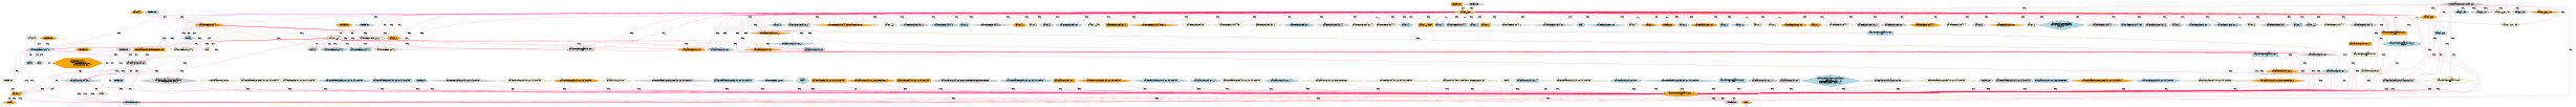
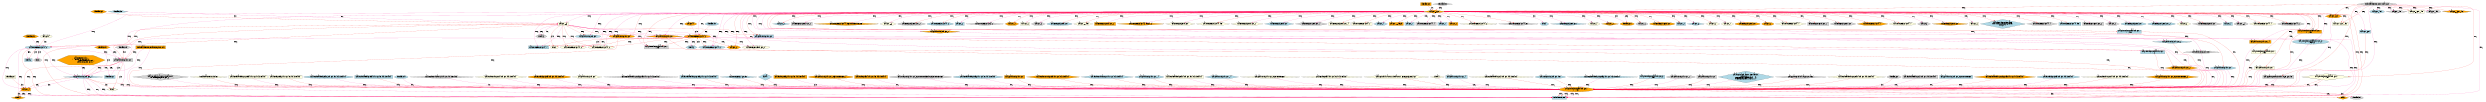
  digraph {
    node [fillcolor=lightblue shape=box style=filled]
    edge [color=deeppink]
    n1 [label="(Call,ND_TCHECK2(tptr[0], 8))" shape=ellipse]
    n2 [fillcolor=lightgrey label="(Call,ipaddr_string(ndo, tptr))"]
    n3 [label="(Call,ipaddr_string(ndo, tptr+4))" shape=diamond]
    n4 [fillcolor=orange label="(Call,tptr+4)"]
    n5 [label="(MethodReturn,RET)"]
    n6 [label="(Literal,8)"]
    n7 [fillcolor=lightgrey label="(Block,)" shape=ellipse]
    n8 [fillcolor=lightyellow label="(Block,)" shape=diamond]
    n9 [label="(Identifier,tptr)"]
    n10 [fillcolor=orange label="(Call,print_unknown_data(ndo, pptr, \"\n\t    \", len))" shape=ellipse]
    n11 [fillcolor=orange label="(Literal,4)" shape=diamond]
    n12 [fillcolor=lightyellow label="(Call,tptr +=5)"]
    n13 [label="(Call,ipaddr_string(ndo, tptr))" shape=ellipse]
    n14 [label="(Call,ND_TCHECK2(tptr[0], 8))" shape=ellipse]
    n15 [label="(Call,ND_TCHECK2(tptr[0], 4))"]
    n16 [fillcolor=lightyellow label="(Block,)" shape=ellipse]
    n17 [fillcolor=lightyellow label="(Call,ND_TCHECK2(tptr[0], 8))" shape=ellipse]
    n18 [fillcolor=lightgrey label="(Call,print_unknown_data(ndo, tptr, \"\n\t      \", tlen))"]
    n19 [fillcolor=orange label="(Call,ipaddr_string(ndo, tptr))" shape=diamond]
    n20 [fillcolor=lightgrey label="(Literal,5)" shape=hexagon]
    n21 [label="(Call,ipaddr_string(ndo, tptr))"]
    n22 [fillcolor=lightyellow label="(Call,ND_TCHECK2(tptr[0], 8))" shape=ellipse]
    n23 [fillcolor=orange label="(Call,ipaddr_string(ndo, tptr))" shape=ellipse]
    n24 [fillcolor=orange label="(Call,ND_TCHECK2(tptr[0], 5))" shape=ellipse]
    n25 [label="(Literal,5)" shape=hexagon]
    n26 [fillcolor=lightyellow label="(Call,EXTRACT_24BITS(tptr+2))" shape=ellipse]
    n27 [fillcolor=orange label="(Call,tptr+2)" shape=hexagon]
    n28 [fillcolor=orange label="(Call,tptr = pptr)" shape=diamond]
    n29 [label="(Call,ipaddr_string(ndo, tptr+2))" shape=diamond]
    n30 [label="(Call,tptr+2)" shape=diamond]
    n31 [fillcolor=lightgrey label="(Call,EXTRACT_16BITS(tptr+2))"]
    n32 [fillcolor=orange label="(Call,ND_TCHECK2(tptr[0], BGP_MP_NLRI_MINSIZE))" shape=diamond]
    n33 [fillcolor=lightyellow label="(Call,tptr +=8)" shape=hexagon]
    n34 [fillcolor=lightgrey label="(Call,EXTRACT_32BITS(tptr+2))" shape=ellipse]
    n35 [label="(Call,ND_TCHECK2(tptr[0], 3))" shape=ellipse]
    n36 [label="(Call,tptr+6)"]
    n37 [fillcolor=lightgrey label="(Call,ND_TCHECK2(tptr[3], 8))" shape=diamond]
    n38 [fillcolor=orange label="(Call,tptr+2)" shape=hexagon]
    n39 [fillcolor=lightyellow label="(Call,tptr+6)"]
    n40 [fillcolor=lightgrey label="(Call,tptr+3)" shape=hexagon]
    n41 [label="(Call,EXTRACT_32BITS(tptr))" shape=ellipse]
    n42 [fillcolor=lightgrey label="(Call,ipaddr_string(ndo, tptr))" shape=diamond]
    n43 [fillcolor=lightyellow label="(Call,tptr += tlen)" shape=hexagon]
    n44 [fillcolor=orange label="(Call,EXTRACT_16BITS(tptr+6))"]
    n45 [fillcolor=orange label="(Call,ND_TCHECK2(tptr[3], length - 3))" shape=diamond]
    n46 [label="(Call,ipaddr_string(ndo, tptr))" shape=ellipse]
    n47 [fillcolor=lightyellow label="(Call,EXTRACT_32BITS(tptr))" shape=hexagon]
    n48 [fillcolor=lightyellow label="(Call,ND_TCHECK2(tptr[0], tlen))" shape=hexagon]
    n49 [fillcolor=lightyellow label="(Call,EXTRACT_32BITS(tptr+2))" shape=hexagon]
    n50 [label="(Call,EXTRACT_32BITS(tptr))" shape=hexagon]
    n51 [label="(Call,print_unknown_data(ndo, tptr, \"\n\t    \", tlen))"]
    n52 [fillcolor=lightgrey label="(Call,EXTRACT_16BITS(tptr+4))" shape=hexagon]
    n53 [fillcolor=lightyellow label="(Call,EXTRACT_32BITS(tptr+4))"]
    n54 [fillcolor=lightyellow label="(Call,ND_TCHECK2(tptr[0], 2))"]
    n55 [label="(Call,tptr+4)" shape=hexagon]
    n56 [fillcolor=lightyellow label="(Call,tptr < pptr + len)"]
    n57 [fillcolor=orange label="(Call,tptr += length)"]
    n58 [label="(Call,tptr+1)"]
    n59 [fillcolor=lightgrey label="(Call,ND_TCHECK2(tptr[0], 4))"]
    n60 [fillcolor=orange label="(Call,ipaddr_string(ndo, tptr+4))"]
    n61 [label="(Call,tptr+1)"]
    n62 [fillcolor=orange label="(Call,tptr+2)"]
    n63 [fillcolor=lightyellow label="(Call,ND_TCHECK2(tptr[0], 8))" shape=diamond]
    n64 [fillcolor=lightyellow label="(Call,print_unknown_data(ndo, tptr, \"\n\t    \", tlen))"]
    n65 [fillcolor=lightgrey label="(Call,ND_TCHECK2(tptr[0], len))" shape=diamond]
    n66 [label="(Block,)" shape=hexagon]
    n67 [label="(Call,EXTRACT_32BITS(tptr))" shape=diamond]
    n68 [fillcolor=lightyellow label="(Call,tptr+4)" shape=ellipse]
    n69 [fillcolor=lightyellow label="(Call,ipaddr_string(ndo, tptr))"]
    n70 [fillcolor=orange label="(Call,tptr+2)" shape=diamond]
    n71 [fillcolor=orange label="(Identifier,pptr)" shape=ellipse]
    n72 [fillcolor=lightgrey label="(Call,tptr+6)" shape=ellipse]
    n73 [fillcolor=orange label="(Call,EXTRACT_16BITS(tptr))" shape=ellipse]
    n74 [label="(Call,tptr+2)"]
    n75 [label="(Call,tptr+3)" shape=diamond]
    n76 [fillcolor=lightyellow label="(Call,tptr+2)" shape=hexagon]
    n77 [fillcolor=lightyellow label="(Call,tptr+7)" shape=ellipse]
    n78 [fillcolor=orange label="(Call,EXTRACT_16BITS(tptr))" shape=ellipse]
    n79 [fillcolor=orange label="(Call,tptr+2)" shape=ellipse]
    n80 [fillcolor=lightyellow label="(Call,ND_TCHECK2(tptr[0], 4))" shape=hexagon]
    n81 [fillcolor=orange label="(Call,print_unknown_data(ndo, tptr, \"\n\t    \", tlen))"]
    n82 [fillcolor=lightgrey label="(Call,EXTRACT_16BITS(tptr+1))"]
    n83 [fillcolor=lightgrey label="(Call,EXTRACT_16BITS(tptr))" shape=ellipse]
    n84 [fillcolor=orange label="(Call,ND_TCHECK2(tptr[0], 4))" shape=hexagon]
    n85 [fillcolor=lightyellow label="(Call,ND_TCHECK2(tptr[0], 4))" shape=ellipse]
    n86 [fillcolor=lightgrey label="(Call,tptr-3)" shape=hexagon]
    n87 [fillcolor=orange label="(Call,EXTRACT_16BITS(tptr))" shape=diamond]
    n88 [fillcolor=lightyellow label="(Call,tptr+6)"]
    n89 [label="(Call,tok2str(bgp_origin_values,\n\t\t\t\t\t\t\"Unknown Origin Typecode\",\n\t\t\t\t\t\ttptr[0]))" shape=diamond]
    n90 [fillcolor=lightgrey label="(Call,ND_TCHECK2(tptr[0], 4))" shape=hexagon]
    n91 [label="(Call,ND_TCHECK2(tptr[0], tlen))"]
    n92 [fillcolor=lightgrey label="(Call,EXTRACT_16BITS(tptr+6))"]
    n93 [label="(Call,print_unknown_data(ndo, tptr+3,\"\n\t      \", length-3))" shape=ellipse]
    n94 [fillcolor=lightgrey label="(Call,tptr+2)" shape=hexagon]
    n95 [label="(Call,EXTRACT_32BITS(tptr))" shape=ellipse]
    n96 [label="(Call,EXTRACT_16BITS(tptr+2))" shape=ellipse]
    n97 [fillcolor=lightyellow label="(Call,tptr+6)" shape=hexagon]
    n98 [label="(Call,print_unknown_data(ndo, tptr, \"\n\t      \", 8))"]
    n99 [fillcolor=lightgrey label="(Call,EXTRACT_32BITS(tptr))" shape=hexagon]
    n100 [label="(Call,tptr+4)"]
    n101 [fillcolor=lightgrey label="(Call,tptr +=4)" shape=ellipse]
    n102 [fillcolor=orange label="(Call,ipaddr_string(ndo, tptr+2))" shape=hexagon]
    n103 [fillcolor=lightyellow label="(Call,ND_TCHECK2(tptr[0], 4))" shape=ellipse]
    n104 [fillcolor=lightgrey label="(Call,ND_TCHECK2(tptr[0], 3))" shape=ellipse]
    n105 [fillcolor=orange label="(Call,ipaddr_string(ndo, tptr+2))" shape=diamond]
    n106 [fillcolor=lightgrey label="(MethodParameterIn,const u_char *pptr)" shape=hexagon]
    n107 [label="(Call,pptr + len)" shape=ellipse]
    n108 [fillcolor=lightyellow label="(Call,print_unknown_data(ndo, pptr, \"\n\t    \", len))" shape=diamond]
    n109 [fillcolor=lightgrey label="(Call,pptr + len)" shape=diamond]
    n110 [fillcolor=lightyellow label="(Call,tptr = pptr + len)"]
    n111 [fillcolor=lightgrey label="(Call,pptr + len)" shape=ellipse]
    n112 [fillcolor=orange label="(Call,tptr - pptr)" shape=hexagon]
    n113 [fillcolor=orange label="(Call,tptr = pptr + len)" shape=diamond]
    n114 [fillcolor=lightgrey label="(Call,bgp_attr_get_as_size(ndo, atype, pptr, len))"]
    n115 [label="(Call,tptr - pptr)"]
    n116 [fillcolor=lightgrey label="(Identifier,len)" shape=ellipse]
    n117 [fillcolor=orange label="(Block,)" shape=diamond]
    n118 [fillcolor=lightgrey label="(Call,as_printf(ndo, astostr, sizeof(astostr),\n\t\t\t    EXTRACT_32BITS(tptr+2)))" shape=diamond]
    n119 [fillcolor=lightyellow label="(MethodParameterIn,u_int len)" shape=diamond]
    n120 [fillcolor=lightyellow label="(Call,decode_labeled_vpn_prefix4(ndo, tptr, buf, sizeof(buf)))"]
    n121 [fillcolor=lightyellow label="(Call,decode_prefix6(ndo, tptr, len, buf, sizeof(buf)))"]
    n122 [fillcolor=orange label="(Identifier,ndo)" shape=hexagon]
    n123 [label="(Call,decode_labeled_prefix6(ndo, tptr, len, buf, sizeof(buf)))" shape=ellipse]
    n124 [label="(Call,decode_labeled_prefix4(ndo, tptr, len, buf, sizeof(buf)))"]
    n125 [label="(Identifier,ndo)" shape=ellipse]
    n126 [fillcolor=orange label="(MethodParameterIn,netdissect_options *ndo)"]
    n127 [fillcolor=lightgrey label="(Call,decode_multicast_vpn(ndo, tptr, buf, sizeof(buf)))" shape=diamond]
    n128 [fillcolor=orange label="(Identifier,ndo)" shape=hexagon]
    n129 [fillcolor=lightyellow label="(Call,decode_mdt_vpn_nlri(ndo, tptr, buf, sizeof(buf)))" shape=hexagon]
    n130 [fillcolor=orange label="(Call,decode_clnp_prefix(ndo, tptr, buf, sizeof(buf)))" shape=ellipse]
    n131 [fillcolor=lightyellow label="(Call,ipaddr_string(ndo, tptr))" shape=hexagon]
    n132 [fillcolor=lightgrey label="(Call,decode_labeled_vpn_clnp_prefix(ndo, tptr, buf, sizeof(buf)))" shape=diamond]
    n133 [label="(Call,decode_labeled_vpn_prefix6(ndo, tptr, buf, sizeof(buf)))"]
    n134 [label="(Call,ND_TCHECK2(*pptr,len))" shape=diamond]
    n135 [label="(Literal,\"\n\t    \")" shape=diamond]
    n136 [fillcolor=orange label="(Call,decode_prefix6(ndo, tptr, len, buf, sizeof(buf)))"]
    n137 [fillcolor=orange label="(Call,ipaddr_string(ndo, tptr+BGP_VPN_RD_LEN+4))" shape=ellipse]
    n138 [fillcolor=orange label="(Call,decode_prefix4(ndo, tptr, len, buf, sizeof(buf)))"]
    n139 [fillcolor=lightgrey label="(Call,isonsap_string(ndo, tptr+BGP_VPN_RD_LEN,tlen-BGP_VPN_RD_LEN))" shape=ellipse]
    n140 [fillcolor=orange label="(Identifier,tptr)" shape=hexagon]
    n141 [label="(Call,decode_labeled_prefix6(ndo, tptr, len, buf, sizeof(buf)))" shape=ellipse]
    n142 [fillcolor=orange label="(Call,ip6addr_string(ndo, tptr))"]
    n143 [fillcolor=orange label="(Call,decode_rt_routing_info(ndo, tptr, buf, sizeof(buf)))" shape=hexagon]
    n144 [label="(Call,decode_multicast_vpn(ndo, tptr, buf, sizeof(buf)))" shape=hexagon]
    n145 [label="(Call,ipaddr_string(ndo, tptr + 4))" shape=ellipse]
    n146 [fillcolor=orange label="(Call,tptr[0])" shape=ellipse]
    n147 [label="(Identifier,ndo)" shape=ellipse]
    n148 [fillcolor=lightyellow label="(Call,decode_labeled_prefix4(ndo, tptr, len, buf, sizeof(buf)))"]
    n149 [label="(Call,ipaddr_string(ndo, tptr + 4))" shape=hexagon]
    n150 [label="(Identifier,tlen)" shape=diamond]
    n151 [fillcolor=lightyellow label="(Identifier,tptr)"]
    n152 [fillcolor=lightyellow label="(Call,ipaddr_string(ndo, tptr+BGP_VPN_RD_LEN))" shape=diamond]
    n153 [fillcolor=lightyellow label="(Call,decode_prefix4(ndo, tptr, len, buf, sizeof(buf)))" shape=diamond]
    n154 [fillcolor=lightgrey label="(Identifier,ndo)" shape=hexagon]
    n155 [fillcolor=lightyellow label="(Call,as_printf(ndo, astostr, sizeof(astostr), EXTRACT_32BITS(tptr)))" shape=hexagon]
    n156 [fillcolor=lightyellow label="(Literal,1)" shape=diamond]
    n157 [label="(Call,ipaddr_string(ndo, tptr+4))"]
    n158 [fillcolor=lightyellow label="(Call,decode_labeled_vpn_l2(ndo, tptr, buf, sizeof(buf)))" shape=diamond]
    n159 [label="(Call,isonsap_string(ndo, tptr, tlen))" shape=ellipse]
    n160 [label="(Call,decode_labeled_vpn_prefix6(ndo, tptr, buf, sizeof(buf)))" shape=diamond]
    n161 [label="(Call,print_unknown_data(ndo, tptr-3, \"\n\t    \", tlen))"]
    n162 [fillcolor=orange label="(Call,ND_PRINT((ndo, \"\n\t      Sender %s, P-Group %s\",\n                           ipaddr_string(ndo, tptr),\n                           ipaddr_string(ndo, tptr+4))))" shape=hexagon]
    n163 [fillcolor=lightyellow label="(Call,tptr[0])" shape=ellipse]
    n164 [fillcolor=lightgrey label="(Call,ipaddr_string(ndo, tptr + 2))" shape=ellipse]
    n165 [fillcolor=lightgrey label="(Call,ipaddr_string(ndo, tptr))"]
    n166 [label="(Call,as_printf(ndo, astostr, sizeof(astostr),\n\t\t\t\tas_size == 2 ?\n\t\t\t\tEXTRACT_16BITS(&tptr[2 + i]) :\n\t\t\t\tEXTRACT_32BITS(&tptr[2 + i])))" shape=diamond]
    n167 [fillcolor=lightgrey label="(Call,bgp_attr_print(ndo, atype, tptr, alen))" shape=diamond]
    n168 [fillcolor=lightyellow label="(Call,decode_labeled_vpn_prefix4(ndo, tptr, buf, sizeof(buf)))" shape=hexagon]
    n169 [fillcolor=orange label="(Identifier,tptr)"]
    n170 [fillcolor=lightgrey label="(Identifier,pptr)" shape=ellipse]
    n171 [fillcolor=lightgrey label="(Call,decode_labeled_vpn_l2(ndo, tptr, buf, sizeof(buf)))"]
    n172 [label="(Call,ip6addr_string(ndo, tptr+BGP_VPN_RD_LEN))"]
    n173 [fillcolor=orange label="(Call,decode_labeled_vpn_clnp_prefix(ndo, tptr, buf, sizeof(buf)))" shape=hexagon]
    n174 [label="(Call,decode_clnp_prefix(ndo, tptr, buf, sizeof(buf)))" shape=ellipse]
    n175 [fillcolor=lightgrey label="(Identifier,tlen)" shape=diamond]
    n176 [fillcolor=lightyellow label="(Call,decode_mdt_vpn_nlri(ndo, tptr, buf, sizeof(buf)))" shape=diamond]
    n177 [fillcolor=orange label="(Call,ip6addr_string(ndo, tptr+BGP_VPN_RD_LEN+3))" shape=hexagon]
    n1 -> n2 [label="DDG: "]
    n1 -> n3 [label="DDG: "]
    n1 -> n4 [label="DDG: "]
    n1 -> n5 [label="DDG: "]
    n1 -> n5 [color=red label="DDG: "]
    n1 -> n6 [label="CFG: "]
    n1 -> n7 [label="AST: "]
    n2 -> n3 [label="DDG: "]
    n2 -> n3 [color=red label="DDG: "]
    n2 -> n4 [color=red label="DDG: "]
    n2 -> n5 [label="DDG: "]
    n2 -> n8 [color=red label="AST: "]
    n2 -> n9 [label="CFG: "]
    n3 -> n4 [color=red label="CFG: "]
    n3 -> n5 [label="DDG: "]
    n3 -> n5 [label="DDG: "]
    n3 -> n5 [label="DDG: "]
    n3 -> n8 [color=red label="AST: "]
    n3 -> n10 [color=red label="DDG: "]
    n4 -> n3 [label="AST: "]
    n4 -> n5 [label="DDG: "]
    n4 -> n11 [color=red label="CFG: "]
    n6 -> n1 [color=red label="AST: "]
    n9 -> n2 [label="AST: "]
    n10 -> n5 [color=red label="DDG: "]
    n10 -> n5 [label="DDG: "]
    n10 -> n5 [color=red label="DDG: "]
    n10 -> n5 [color=red label="DDG: "]
    n10 -> n116 [label="CFG: "]
    n10 -> n117 [color=red label="AST: "]
    n11 -> n4 [color=red label="AST: "]
    n12 -> n1 [color=red label="DDG: "]
    n12 -> n2 [color=red label="DDG: "]
    n12 -> n5 [color=red label="DDG: "]
    n12 -> n13 [color=red label="DDG: "]
    n12 -> n14 [label="DDG: "]
    n12 -> n15 [label="DDG: "]
    n12 -> n16 [color=red label="AST: "]
    n12 -> n17 [color=red label="DDG: "]
    n12 -> n18 [label="DDG: "]
    n12 -> n19 [label="DDG: "]
    n12 -> n20 [label="CFG: "]
    n12 -> n21 [color=red label="DDG: "]
    n12 -> n22 [color=red label="DDG: "]
    n12 -> n23 [color=red label="DDG: "]
    n18 -> n10 [color=red label="DDG: "]
    n19 -> n10 [color=red label="DDG: "]
    n20 -> n12 [label="AST: "]
    n21 -> n10 [label="DDG: "]
    n23 -> n10 [color=red label="DDG: "]
    n24 -> n1 [label="DDG: "]
    n24 -> n5 [label="DDG: "]
    n24 -> n5 [label="DDG: "]
-   n24 -> n12 [label="DDG: "]
+   n12 -> n24 [label="DDG: "]
    n24 -> n14 [color=red label="DDG: "]
    n24 -> n15 [color=red label="DDG: "]
    n24 -> n16 [color=red label="AST: "]
    n24 -> n17 [color=red label="DDG: "]
    n24 -> n18 [color=red label="DDG: "]
    n24 -> n22 [color=red label="DDG: "]
    n24 -> n25 [label="CFG: "]
    n24 -> n26 [label="DDG: "]
    n24 -> n27 [color=red label="DDG: "]
    n25 -> n24 [color=red label="AST: "]
    n28 -> n1 [label="DDG: "]
    n28 -> n2 [label="DDG: "]
    n28 -> n5 [color=red label="DDG: "]
    n28 -> n5 [color=red label="DDG: "]
    n28 -> n12 [label="DDG: "]
    n28 -> n13 [label="DDG: "]
    n28 -> n14 [label="DDG: "]
    n28 -> n15 [label="DDG: "]
    n28 -> n17 [label="DDG: "]
    n28 -> n18 [color=red label="DDG: "]
    n28 -> n19 [label="DDG: "]
    n28 -> n21 [color=red label="DDG: "]
    n28 -> n22 [label="DDG: "]
    n28 -> n23 [color=red label="DDG: "]
    n28 -> n24 [label="DDG: "]
    n28 -> n26 [label="DDG: "]
    n28 -> n27 [color=red label="DDG: "]
    n28 -> n29 [label="DDG: "]
    n28 -> n30 [color=red label="DDG: "]
    n28 -> n31 [label="DDG: "]
    n28 -> n32 [label="DDG: "]
    n28 -> n33 [label="DDG: "]
    n28 -> n34 [color=red label="DDG: "]
    n28 -> n35 [color=red label="DDG: "]
    n28 -> n36 [label="DDG: "]
    n28 -> n37 [label="DDG: "]
    n28 -> n38 [color=red label="DDG: "]
    n28 -> n39 [label="DDG: "]
    n28 -> n40 [label="DDG: "]
    n28 -> n41 [color=red label="DDG: "]
    n28 -> n42 [label="DDG: "]
    n28 -> n43 [color=red label="DDG: "]
    n28 -> n44 [label="DDG: "]
    n28 -> n45 [label="DDG: "]
    n28 -> n46 [color=red label="DDG: "]
    n28 -> n47 [label="DDG: "]
    n28 -> n48 [color=red label="DDG: "]
    n28 -> n49 [label="DDG: "]
    n28 -> n50 [label="DDG: "]
    n28 -> n51 [color=red label="DDG: "]
    n28 -> n52 [label="DDG: "]
    n28 -> n53 [color=red label="DDG: "]
    n28 -> n54 [color=red label="DDG: "]
    n28 -> n55 [label="DDG: "]
    n28 -> n56 [color=red label="DDG: "]
    n28 -> n57 [color=red label="DDG: "]
    n28 -> n58 [label="DDG: "]
    n28 -> n59 [label="DDG: "]
    n28 -> n60 [label="DDG: "]
    n28 -> n61 [label="DDG: "]
    n28 -> n62 [label="DDG: "]
    n28 -> n63 [color=red label="DDG: "]
    n28 -> n64 [color=red label="DDG: "]
    n28 -> n65 [color=red label="DDG: "]
    n28 -> n66 [label="AST: "]
    n28 -> n67 [label="DDG: "]
    n28 -> n68 [label="DDG: "]
    n28 -> n69 [color=red label="DDG: "]
    n28 -> n70 [label="DDG: "]
    n28 -> n71 [label="CFG: "]
    n28 -> n72 [color=red label="DDG: "]
    n28 -> n73 [color=red label="DDG: "]
    n28 -> n74 [color=red label="DDG: "]
    n28 -> n75 [label="DDG: "]
    n28 -> n76 [color=red label="DDG: "]
    n28 -> n77 [label="DDG: "]
    n28 -> n78 [label="DDG: "]
    n28 -> n79 [color=red label="DDG: "]
    n28 -> n80 [color=red label="DDG: "]
    n28 -> n81 [color=red label="DDG: "]
    n28 -> n82 [color=red label="DDG: "]
    n28 -> n83 [color=red label="DDG: "]
    n28 -> n84 [color=red label="DDG: "]
    n28 -> n85 [color=red label="DDG: "]
    n28 -> n86 [label="DDG: "]
    n28 -> n87 [label="DDG: "]
    n28 -> n88 [label="DDG: "]
    n28 -> n89 [color=red label="DDG: "]
    n28 -> n90 [color=red label="DDG: "]
    n28 -> n91 [color=red label="DDG: "]
    n28 -> n92 [label="DDG: "]
    n28 -> n93 [label="DDG: "]
    n28 -> n94 [label="DDG: "]
    n28 -> n95 [label="DDG: "]
    n28 -> n96 [label="DDG: "]
    n28 -> n97 [label="DDG: "]
    n28 -> n98 [label="DDG: "]
    n28 -> n99 [color=red label="DDG: "]
    n28 -> n100 [label="DDG: "]
    n28 -> n101 [label="DDG: "]
    n28 -> n102 [color=red label="DDG: "]
    n28 -> n103 [color=red label="DDG: "]
    n28 -> n104 [color=red label="DDG: "]
    n28 -> n105 [label="DDG: "]
    n29 -> n10 [color=red label="DDG: "]
    n42 -> n10 [label="DDG: "]
    n46 -> n10 [label="DDG: "]
    n51 -> n10 [color=red label="DDG: "]
    n60 -> n10 [label="DDG: "]
    n64 -> n10 [color=red label="DDG: "]
    n69 -> n10 [color=red label="DDG: "]
    n71 -> n28 [label="AST: "]
    n81 -> n10 [color=red label="DDG: "]
    n93 -> n10 [label="DDG: "]
    n98 -> n10 [color=red label="DDG: "]
    n102 -> n10 [label="DDG: "]
    n105 -> n10 [label="DDG: "]
    n106 -> n5 [label="DDG: "]
    n106 -> n10 [label="DDG: "]
    n106 -> n28 [color=red label="DDG: "]
    n106 -> n56 [color=red label="CFG: "]
    n106 -> n107 [label="DDG: "]
    n106 -> n108 [color=red label="DDG: "]
    n106 -> n109 [label="DDG: "]
    n106 -> n110 [color=red label="DDG: "]
    n106 -> n111 [label="DDG: "]
    n106 -> n112 [color=red label="DDG: "]
    n106 -> n113 [color=red label="DDG: "]
    n106 -> n114 [color=red label="DDG: "]
    n106 -> n115 [label="DDG: "]
    n108 -> n10 [color=red label="DDG: "]
    n108 -> n10 [color=red label="DDG: "]
    n112 -> n10 [label="DDG: "]
    n114 -> n10 [label="DDG: "]
    n114 -> n10 [label="DDG: "]
    n115 -> n10 [color=red label="DDG: "]
    n116 -> n10 [color=red label="AST: "]
    n118 -> n10 [label="DDG: "]
    n119 -> n10 [color=red label="DDG: "]
    n120 -> n10 [label="DDG: "]
    n121 -> n10 [color=red label="DDG: "]
    n122 -> n2 [label="CFG: "]
    n122 -> n3 [label="AST: "]
    n123 -> n10 [label="DDG: "]
    n124 -> n10 [color=red label="DDG: "]
    n125 -> n10 [label="AST: "]
    n126 -> n2 [color=red label="DDG: "]
    n126 -> n3 [label="DDG: "]
    n126 -> n10 [label="DDG: "]
    n127 -> n10 [label="DDG: "]
    n128 -> n1 [label="CFG: "]
    n129 -> n10 [label="DDG: "]
    n130 -> n10 [label="DDG: "]
    n131 -> n10 [label="DDG: "]
    n132 -> n10 [label="DDG: "]
    n133 -> n10 [color=red label="DDG: "]
    n134 -> n10 [color=red label="DDG: "]
    n135 -> n10 [label="AST: "]
    n136 -> n10 [label="DDG: "]
    n137 -> n10 [color=red label="DDG: "]
    n138 -> n10 [label="DDG: "]
    n139 -> n10 [label="DDG: "]
    n140 -> n12 [color=red label="AST: "]
    n141 -> n10 [label="DDG: "]
    n142 -> n10 [color=red label="DDG: "]
    n143 -> n10 [color=red label="DDG: "]
    n144 -> n10 [color=red label="DDG: "]
    n145 -> n10 [color=red label="DDG: "]
    n146 -> n24 [label="AST: "]
    n147 -> n24 [color=red label="CFG: "]
    n148 -> n10 [label="DDG: "]
    n149 -> n10 [color=red label="DDG: "]
    n150 -> n12 [label="CFG: "]
    n151 -> n4 [color=red label="AST: "]
    n152 -> n10 [label="DDG: "]
    n153 -> n10 [label="DDG: "]
    n154 -> n2 [color=red label="AST: "]
    n155 -> n10 [color=red label="DDG: "]
    n156 -> n10 [label="CFG: "]
    n157 -> n10 [label="DDG: "]
    n158 -> n10 [color=red label="DDG: "]
    n159 -> n10 [color=red label="DDG: "]
    n160 -> n10 [label="DDG: "]
    n161 -> n10 [color=red label="DDG: "]
    n162 -> n3 [label="CFG: "]
    n163 -> n1 [color=red label="AST: "]
    n164 -> n10 [label="DDG: "]
    n165 -> n10 [color=red label="DDG: "]
    n166 -> n10 [label="DDG: "]
    n167 -> n10 [color=red label="DDG: "]
    n168 -> n10 [color=red label="DDG: "]
    n169 -> n28 [color=red label="AST: "]
    n170 -> n10 [color=red label="AST: "]
    n171 -> n10 [label="DDG: "]
    n172 -> n10 [label="DDG: "]
    n173 -> n10 [color=red label="DDG: "]
    n174 -> n10 [label="DDG: "]
    n175 -> n28 [color=red label="CFG: "]
    n176 -> n10 [color=red label="DDG: "]
    n177 -> n10 [color=red label="DDG: "]
  }
